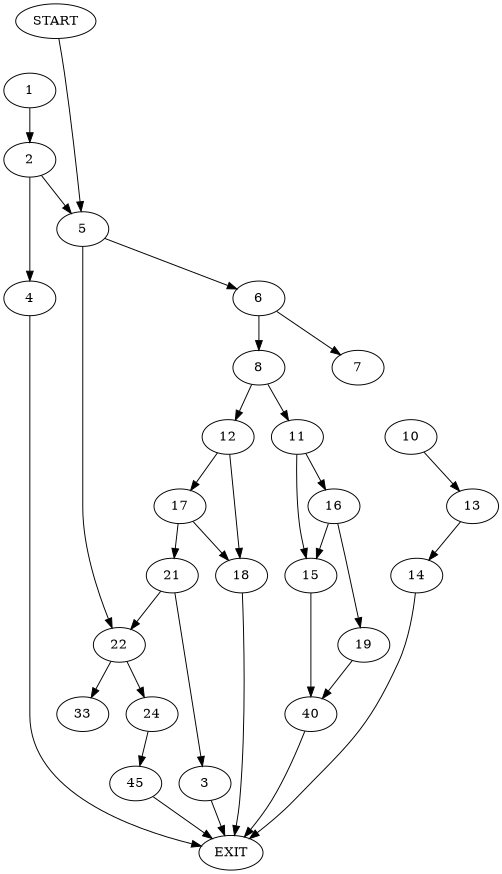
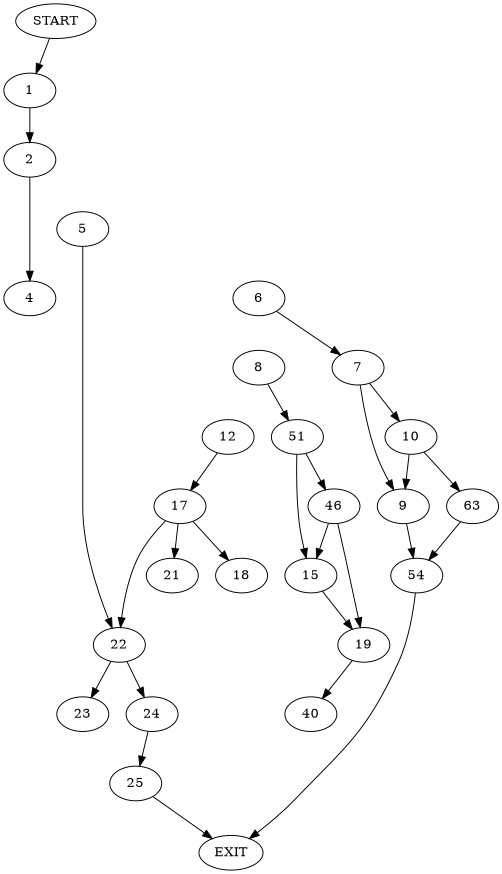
  digraph {
    n1 [label=START]
    1
    2
    n4 [label=EXIT]
    4
    5
-   3
    6
    22
    7
    8
+   9
    10
-   11
+   11 [label=51]
    12
-   14
-   13
+   14 [label=54]
+   13 [label=63]
    15
-   16
+   16 [label=46]
    17
    18
    n22 [label=40]
    19
    21
-   23 [label=33]
+   23
    24
-   25 [label=45]
-   n1 -> 5
+   25
+   n1 -> 1
    1 -> 2
    2 -> 4
-   2 -> 5
-   4 -> n4
-   5 -> 6
    5 -> 22
-   3 -> n4
    6 -> 7
-   6 -> 8
    22 -> 23
    22 -> 24
+   7 -> 9
+   7 -> 10
    8 -> 11
-   8 -> 12
+   9 -> 14
+   10 -> 9
    10 -> 13
    11 -> 15
    11 -> 16
    12 -> 17
-   12 -> 18
    14 -> n4
    13 -> 14
-   15 -> n22
+   15 -> 19
    16 -> 15
    16 -> 19
    17 -> 18
    17 -> 21
-   18 -> n4
-   n22 -> n4
    19 -> n22
-   21 -> 3
-   21 -> 22
+   17 -> 22
    24 -> 25
    25 -> n4
  }
